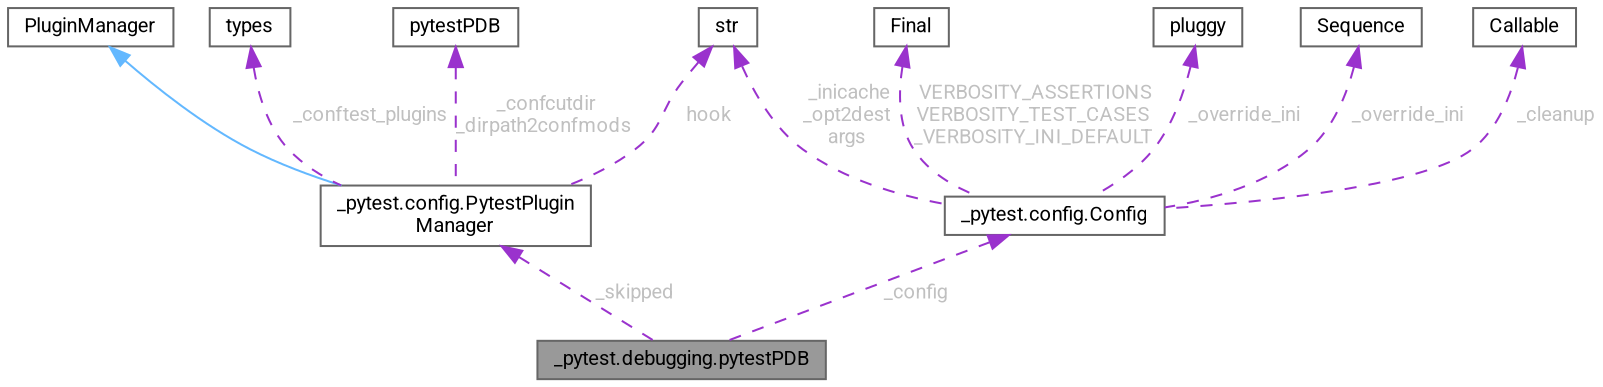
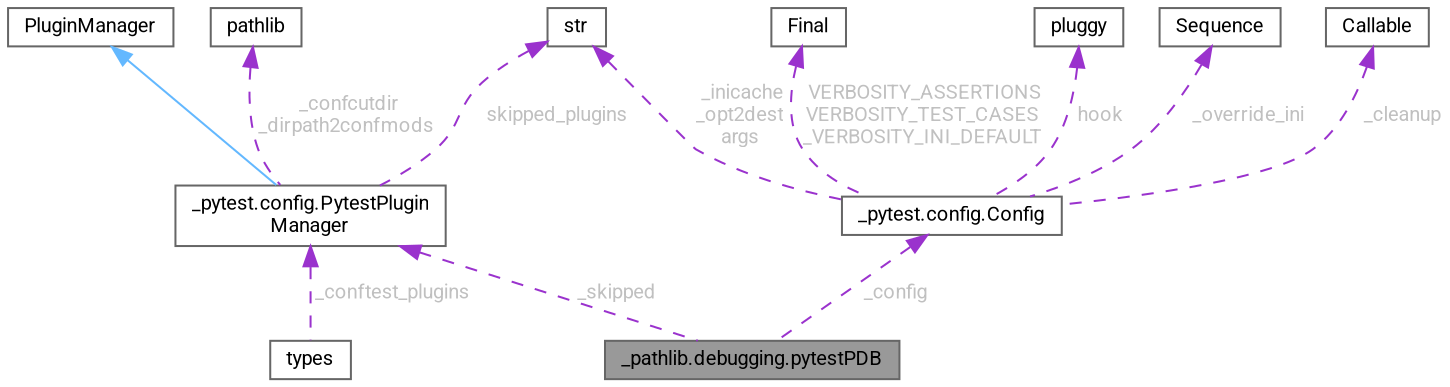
  digraph {
    fontname=Roboto
    node [color=gray40 fillcolor=white fontname=Roboto fontsize=10 shape=box style=filled]
    edge [color=darkorchid3 dir=back fontcolor=grey fontname=Roboto fontsize=10 labelfontname=Helvetica labelfontsize=10 style=dashed]
-   n1 [fillcolor=grey60 fontcolor=black height=0.2 label="_pytest.debugging.pytestPDB" width=0.4]
+   n1 [fillcolor=grey60 fontcolor=black height=0.2 label="_pathlib.debugging.pytestPDB" width=0.4]
    n2 [height=0.2 label="_pytest.config.PytestPlugin\lManager" width=0.4]
    n3 [height=0.2 label=PluginManager width=0.4]
    n4 [height=0.2 label=types width=0.4]
-   n5 [height=0.2 label=pytestPDB width=0.4]
+   n5 [height=0.2 label=pathlib width=0.4]
    n6 [height=0.2 label=str width=0.4]
    n7 [height=0.2 label="_pytest.config.Config" width=0.4]
    n8 [height=0.2 label=Final width=0.4]
    n9 [height=0.2 label=pluggy width=0.4]
    n10 [height=0.2 label=Sequence width=0.4]
    n11 [height=0.2 label=Callable width=0.4]
    n2 -> n1 [label=" _skipped"]
    n3 -> n2 [color=steelblue1 style=solid fontcolor=""]
-   n4 -> n2 [label=" _conftest_plugins"]
+   n2 -> n4 [label=" _conftest_plugins"]
    n5 -> n2 [label=" _confcutdir\n_dirpath2confmods"]
-   n6 -> n2 [label=" hook"]
+   n6 -> n2 [label=" skipped_plugins"]
    n6 -> n7 [label=" _inicache\n_opt2dest\nargs"]
    n7 -> n1 [label=" _config"]
    n8 -> n7 [label=" VERBOSITY_ASSERTIONS\nVERBOSITY_TEST_CASES\n_VERBOSITY_INI_DEFAULT"]
-   n9 -> n7 [label=" _override_ini"]
+   n9 -> n7 [label=" hook"]
    n10 -> n7 [label=" _override_ini"]
    n11 -> n7 [label=" _cleanup"]
  }
